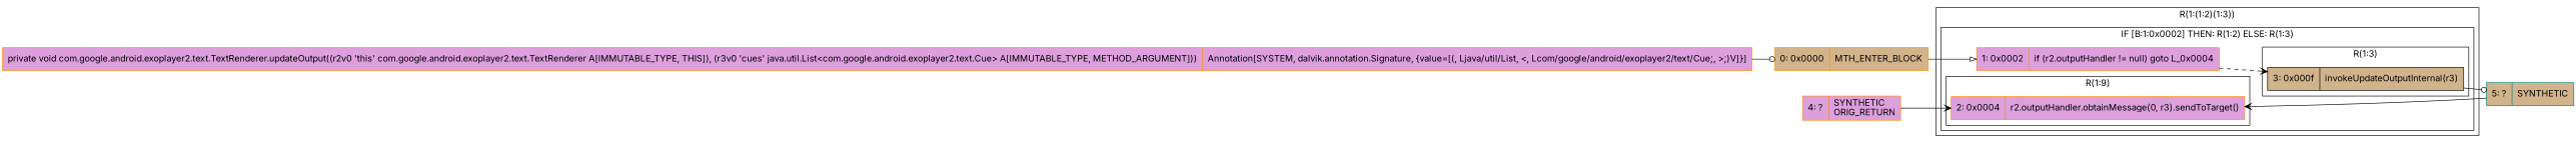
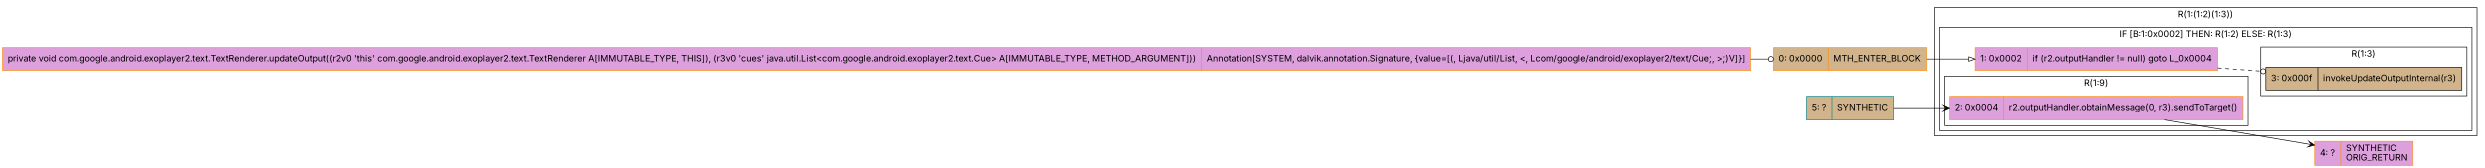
  digraph {
    fontname=Inter
    rankdir=LR
    node [color=darkorange fillcolor=plum fontname=Inter shape=record style=filled]
    edge [arrowhead=vee fontname=Inter]
    n1 [label="{2\:\ 0x0004|r2.outputHandler.obtainMessage(0, r3).sendToTarget()\l}"]
    n2 [color=black fillcolor=tan label="{3\:\ 0x000f|invokeUpdateOutputInternal(r3)\l}"]
    n3 [label="{1\:\ 0x0002|if (r2.outputHandler != null) goto L_0x0004\l}"]
    n4 [label="{4\:\ ?|SYNTHETIC\lORIG_RETURN\l}"]
    n5 [color=teal fillcolor=tan label="{5\:\ ?|SYNTHETIC\l}"]
    n6 [fillcolor=tan label="{0\:\ 0x0000|MTH_ENTER_BLOCK\l}"]
    n7 [label="{private void com.google.android.exoplayer2.text.TextRenderer.updateOutput((r2v0 'this' com.google.android.exoplayer2.text.TextRenderer A[IMMUTABLE_TYPE, THIS]), (r3v0 'cues' java.util.List\<com.google.android.exoplayer2.text.Cue\> A[IMMUTABLE_TYPE, METHOD_ARGUMENT]))  | Annotation[SYSTEM, dalvik.annotation.Signature, \{value=[(, Ljava\/util\/List, \<, Lcom\/google\/android\/exoplayer2\/text\/Cue;, \>;)V]\}]\l}"]
    subgraph cluster_1 {
      label="R(1:(1:2)(1:3))"
      subgraph cluster_2 {
        label="IF [B:1:0x0002] THEN: R(1:2) ELSE: R(1:3)"
        n3
        subgraph cluster_3 {
          label="R(1:9)"
          n1
        }
        subgraph cluster_4 {
          label="R(1:3)"
          n2
        }
      }
    }
-   n4 -> n1
-   n2 -> n5 [arrowhead=odot]
-   n3 -> n2 [style=dashed]
+   n1 -> n4
+   n3 -> n2 [arrowhead=odot style=dashed]
    n5 -> n1
    n6 -> n3 [arrowhead=onormal]
    n7 -> n6 [arrowhead=odot]
  }
